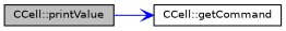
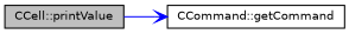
  digraph {
    rankdir=LR
    node [color=black fontname=Helvetica fontsize=10 shape=record style=filled]
    n1 [fillcolor=grey75 fontcolor=black height=0.2 label="CCell::printValue" width=0.4]
-   n2 [fillcolor=white height=0.2 label="CCell::getCommand" width=0.4]
+   n2 [fillcolor=white height=0.2 label="CCommand::getCommand" width=0.4]
    n1 -> n2 [color=blue fontname=Helvetica fontsize=10 labelfontname=Helvetica labelfontsize=10 style=solid arrowhead=vee]
  }
